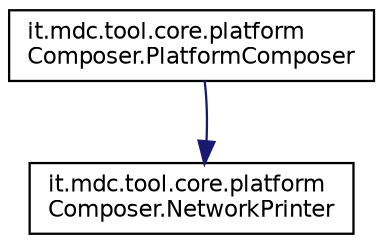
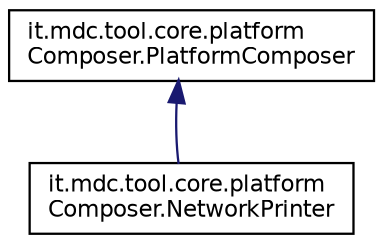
  digraph {
    rankdir=TB
    node [color=black fillcolor=white fontname=Helvetica fontsize=10 shape=record style=filled]
    n1 [height=0.2 label="it.mdc.tool.core.platform\lComposer.PlatformComposer" width=0.4]
    n2 [height=0.2 label="it.mdc.tool.core.platform\lComposer.NetworkPrinter" width=0.4]
-   n2 -> n1 [color=midnightblue dir=back fontname=Helvetica fontsize=10 labelfontname=Helvetica labelfontsize=10 style=solid]
+   n1 -> n2 [color=midnightblue dir=back fontname=Helvetica fontsize=10 labelfontname=Helvetica labelfontsize=10 style=solid]
  }
